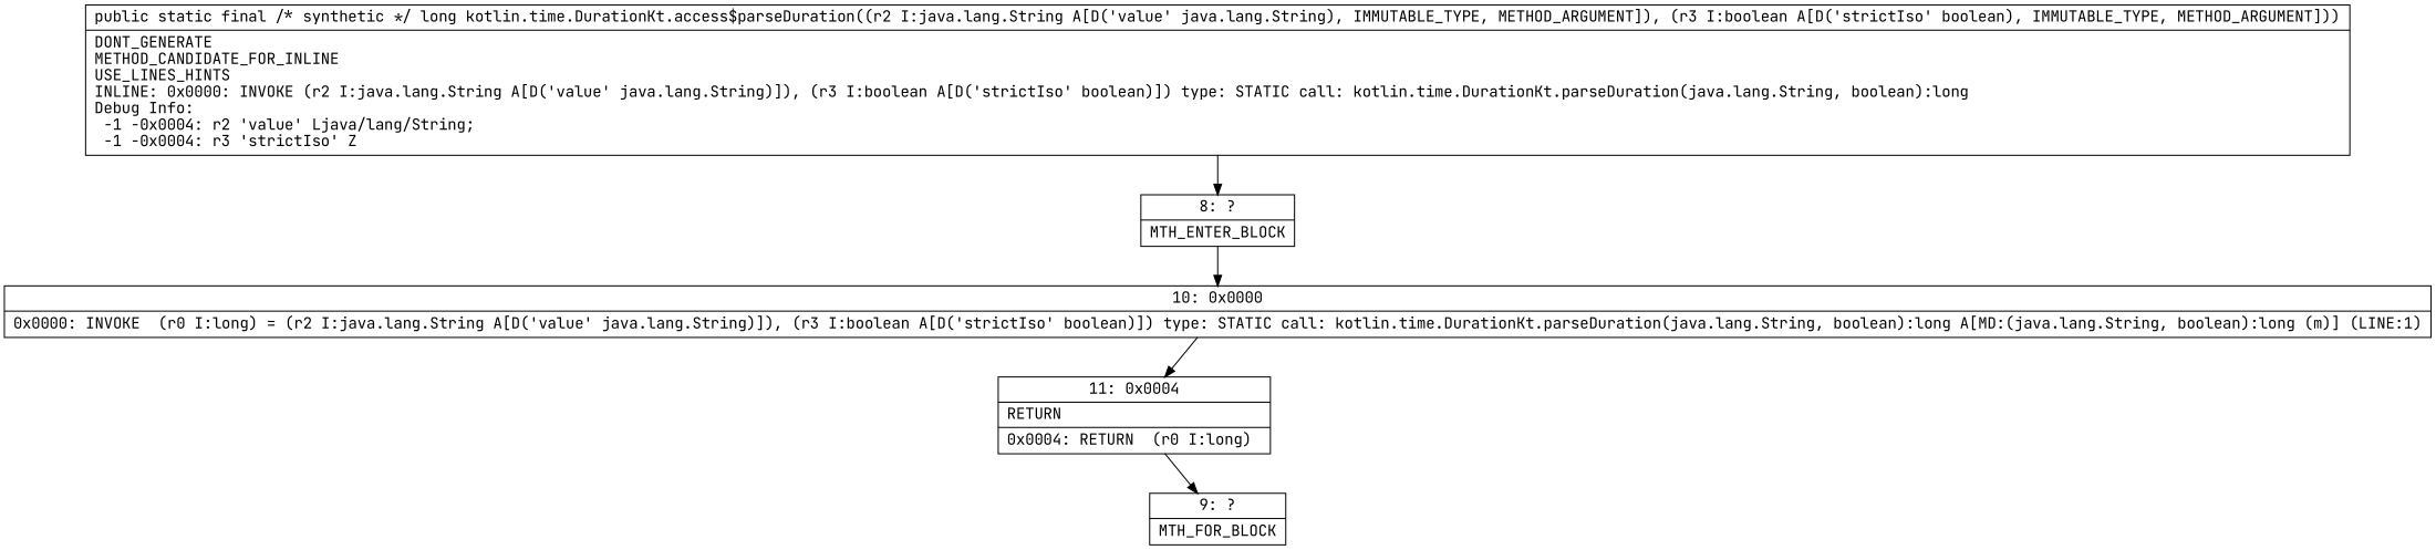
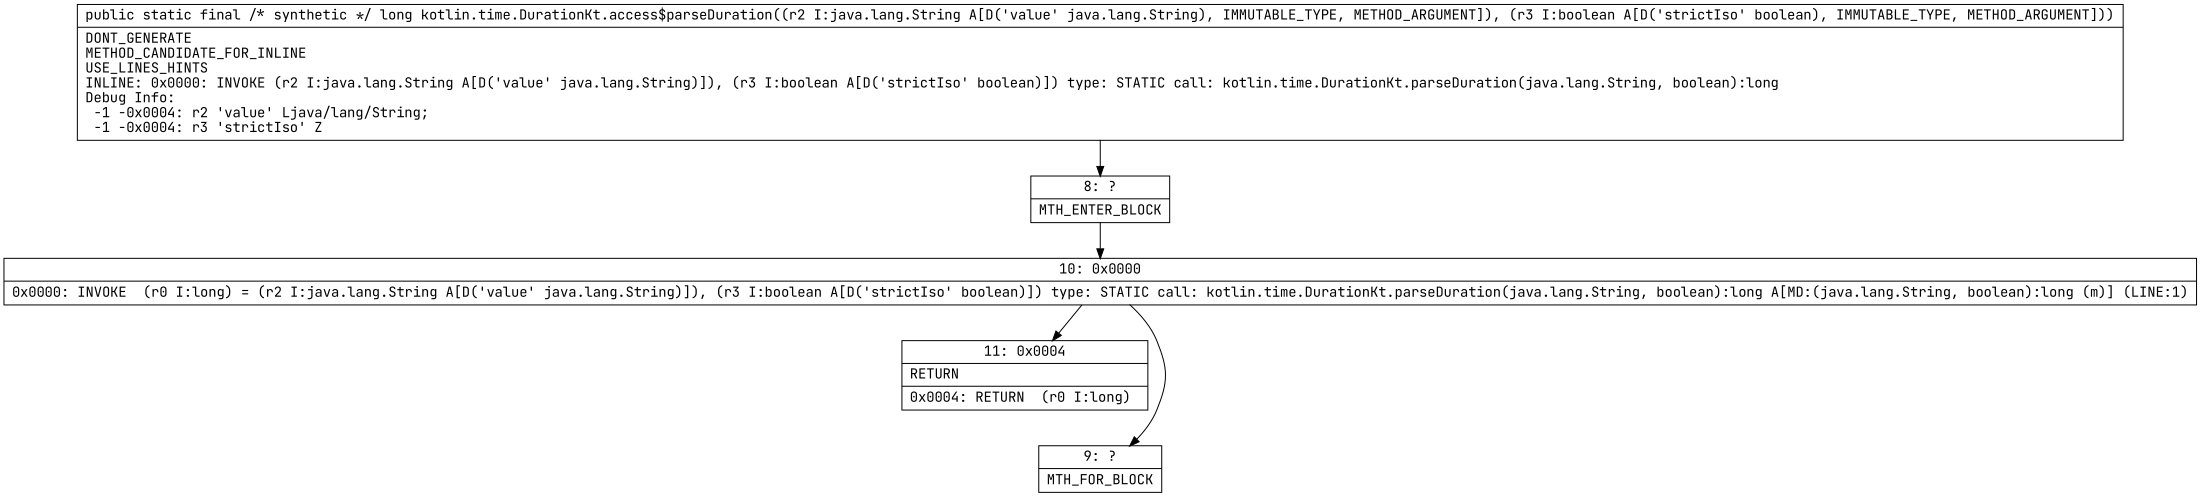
  digraph {
    fontname="JetBrains Mono"
    node [fontname="JetBrains Mono" shape=record]
    edge [fontname="JetBrains Mono"]
    n1 [label="{8\:\ ?|MTH_ENTER_BLOCK\l}"]
    n2 [label="{10\:\ 0x0000|0x0000: INVOKE  (r0 I:long) = (r2 I:java.lang.String A[D('value' java.lang.String)]), (r3 I:boolean A[D('strictIso' boolean)]) type: STATIC call: kotlin.time.DurationKt.parseDuration(java.lang.String, boolean):long A[MD:(java.lang.String, boolean):long (m)] (LINE:1)\l}"]
    n3 [label="{11\:\ 0x0004|RETURN\l|0x0004: RETURN  (r0 I:long) \l}"]
    n4 [label="{9\:\ ?|MTH_FOR_BLOCK\l}"]
    n5 [label="{public static final \/* synthetic *\/ long kotlin.time.DurationKt.access$parseDuration((r2 I:java.lang.String A[D('value' java.lang.String), IMMUTABLE_TYPE, METHOD_ARGUMENT]), (r3 I:boolean A[D('strictIso' boolean), IMMUTABLE_TYPE, METHOD_ARGUMENT]))  | DONT_GENERATE\lMETHOD_CANDIDATE_FOR_INLINE\lUSE_LINES_HINTS\lINLINE: 0x0000: INVOKE  (r2 I:java.lang.String A[D('value' java.lang.String)]), (r3 I:boolean A[D('strictIso' boolean)]) type: STATIC call: kotlin.time.DurationKt.parseDuration(java.lang.String, boolean):long\lDebug Info:\l  \-1 \-0x0004: r2 'value' Ljava\/lang\/String;\l  \-1 \-0x0004: r3 'strictIso' Z\l}"]
    n1 -> n2
    n2 -> n3
-   n3 -> n4
+   n2 -> n4
    n5 -> n1
  }
